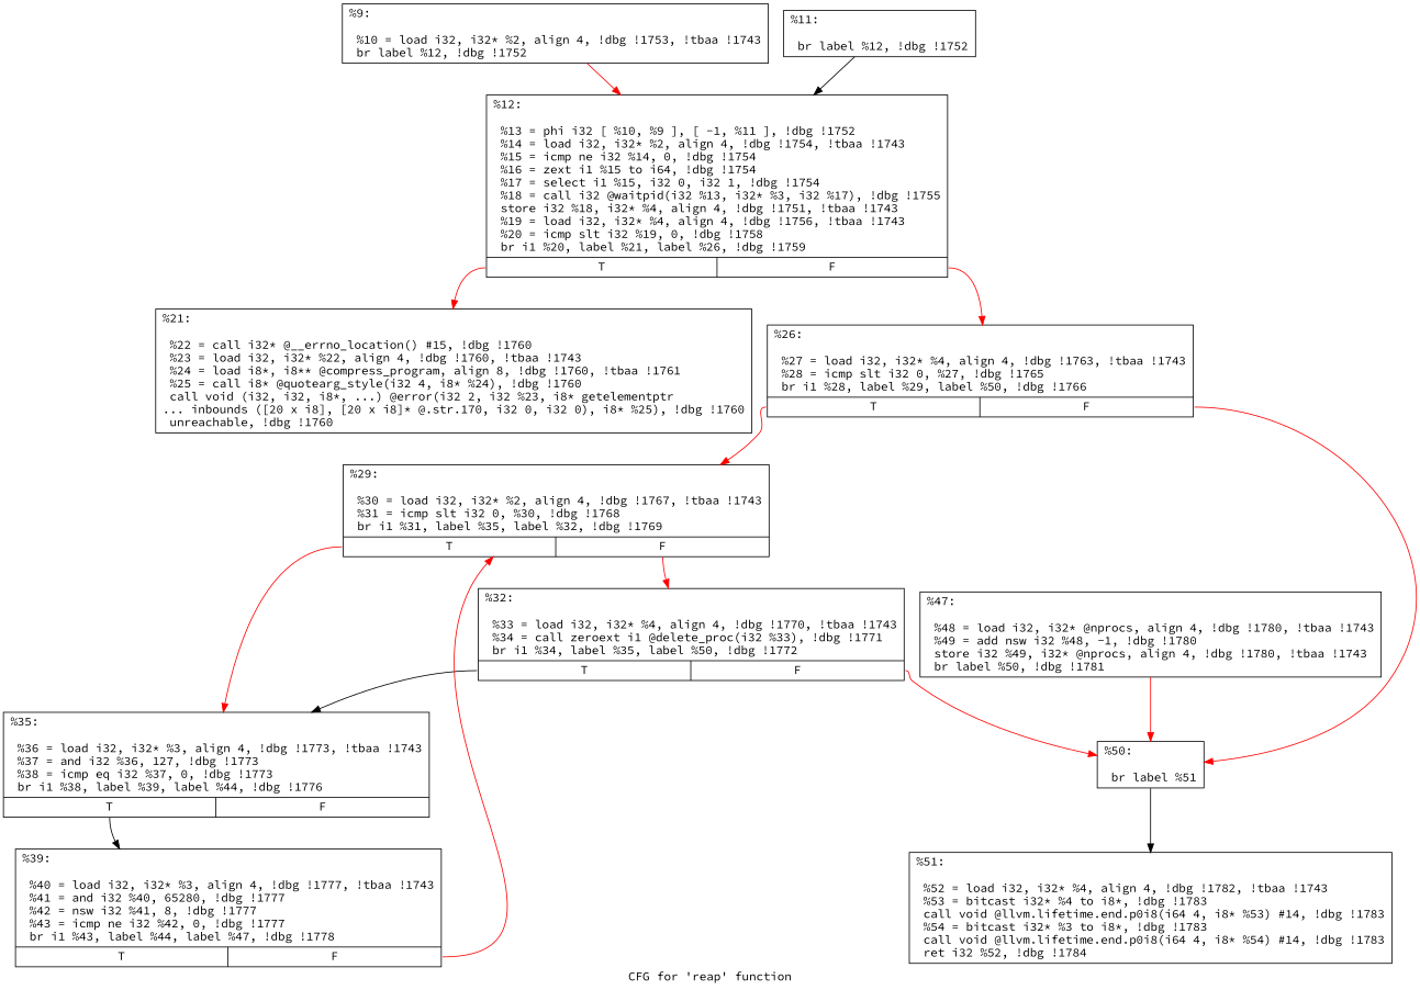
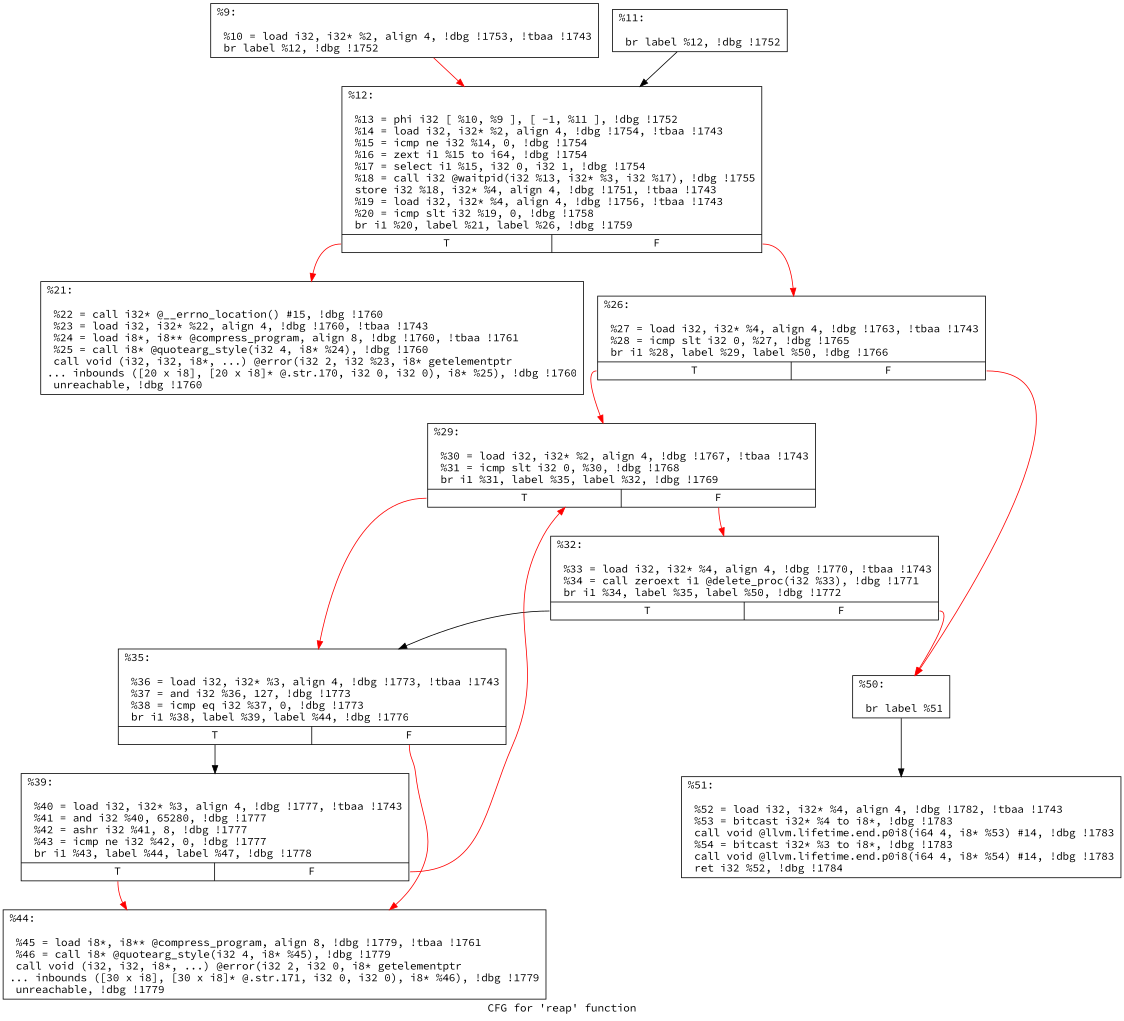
  digraph {
    fontname="Source Code Pro"
    label="CFG for 'reap' function"
    node [fontname="Source Code Pro" shape=record]
    edge [color=red fontname="Source Code Pro" tailport=s0]
    n1 [label="{%9:\l\l  %10 = load i32, i32* %2, align 4, !dbg !1753, !tbaa !1743\l  br label %12, !dbg !1752\l}"]
    n2 [label="{%12:\l\l  %13 = phi i32 [ %10, %9 ], [ -1, %11 ], !dbg !1752\l  %14 = load i32, i32* %2, align 4, !dbg !1754, !tbaa !1743\l  %15 = icmp ne i32 %14, 0, !dbg !1754\l  %16 = zext i1 %15 to i64, !dbg !1754\l  %17 = select i1 %15, i32 0, i32 1, !dbg !1754\l  %18 = call i32 @waitpid(i32 %13, i32* %3, i32 %17), !dbg !1755\l  store i32 %18, i32* %4, align 4, !dbg !1751, !tbaa !1743\l  %19 = load i32, i32* %4, align 4, !dbg !1756, !tbaa !1743\l  %20 = icmp slt i32 %19, 0, !dbg !1758\l  br i1 %20, label %21, label %26, !dbg !1759\l|{<s0>T|<s1>F}}"]
    n3 [label="{%11:\l\l  br label %12, !dbg !1752\l}"]
    n4 [label="{%21:\l\l  %22 = call i32* @__errno_location() #15, !dbg !1760\l  %23 = load i32, i32* %22, align 4, !dbg !1760, !tbaa !1743\l  %24 = load i8*, i8** @compress_program, align 8, !dbg !1760, !tbaa !1761\l  %25 = call i8* @quotearg_style(i32 4, i8* %24), !dbg !1760\l  call void (i32, i32, i8*, ...) @error(i32 2, i32 %23, i8* getelementptr\l... inbounds ([20 x i8], [20 x i8]* @.str.170, i32 0, i32 0), i8* %25), !dbg !1760\l  unreachable, !dbg !1760\l}"]
    n5 [label="{%26:\l\l  %27 = load i32, i32* %4, align 4, !dbg !1763, !tbaa !1743\l  %28 = icmp slt i32 0, %27, !dbg !1765\l  br i1 %28, label %29, label %50, !dbg !1766\l|{<s0>T|<s1>F}}"]
    n6 [label="{%29:\l\l  %30 = load i32, i32* %2, align 4, !dbg !1767, !tbaa !1743\l  %31 = icmp slt i32 0, %30, !dbg !1768\l  br i1 %31, label %35, label %32, !dbg !1769\l|{<s0>T|<s1>F}}"]
    n7 [label="{%50:\l\l  br label %51\l}"]
    n8 [label="{%35:\l\l  %36 = load i32, i32* %3, align 4, !dbg !1773, !tbaa !1743\l  %37 = and i32 %36, 127, !dbg !1773\l  %38 = icmp eq i32 %37, 0, !dbg !1773\l  br i1 %38, label %39, label %44, !dbg !1776\l|{<s0>T|<s1>F}}"]
    n9 [label="{%32:\l\l  %33 = load i32, i32* %4, align 4, !dbg !1770, !tbaa !1743\l  %34 = call zeroext i1 @delete_proc(i32 %33), !dbg !1771\l  br i1 %34, label %35, label %50, !dbg !1772\l|{<s0>T|<s1>F}}"]
    n10 [label="{%51:\l\l  %52 = load i32, i32* %4, align 4, !dbg !1782, !tbaa !1743\l  %53 = bitcast i32* %4 to i8*, !dbg !1783\l  call void @llvm.lifetime.end.p0i8(i64 4, i8* %53) #14, !dbg !1783\l  %54 = bitcast i32* %3 to i8*, !dbg !1783\l  call void @llvm.lifetime.end.p0i8(i64 4, i8* %54) #14, !dbg !1783\l  ret i32 %52, !dbg !1784\l}"]
-   n11 [label="{%39:\l\l  %40 = load i32, i32* %3, align 4, !dbg !1777, !tbaa !1743\l  %41 = and i32 %40, 65280, !dbg !1777\l  %42 = nsw i32 %41, 8, !dbg !1777\l  %43 = icmp ne i32 %42, 0, !dbg !1777\l  br i1 %43, label %44, label %47, !dbg !1778\l|{<s0>T|<s1>F}}"]
-   n13 [label="{%47:\l\l  %48 = load i32, i32* @nprocs, align 4, !dbg !1780, !tbaa !1743\l  %49 = add nsw i32 %48, -1, !dbg !1780\l  store i32 %49, i32* @nprocs, align 4, !dbg !1780, !tbaa !1743\l  br label %50, !dbg !1781\l}"]
+   n11 [label="{%39:\l\l  %40 = load i32, i32* %3, align 4, !dbg !1777, !tbaa !1743\l  %41 = and i32 %40, 65280, !dbg !1777\l  %42 = ashr i32 %41, 8, !dbg !1777\l  %43 = icmp ne i32 %42, 0, !dbg !1777\l  br i1 %43, label %44, label %47, !dbg !1778\l|{<s0>T|<s1>F}}"]
+   n12 [label="{%44:\l\l  %45 = load i8*, i8** @compress_program, align 8, !dbg !1779, !tbaa !1761\l  %46 = call i8* @quotearg_style(i32 4, i8* %45), !dbg !1779\l  call void (i32, i32, i8*, ...) @error(i32 2, i32 0, i8* getelementptr\l... inbounds ([30 x i8], [30 x i8]* @.str.171, i32 0, i32 0), i8* %46), !dbg !1779\l  unreachable, !dbg !1779\l}"]
    n1 -> n2
    n2 -> n4
    n2 -> n5 [tailport=s1]
    n3 -> n2 [color=black]
    n5 -> n6
    n5 -> n7 [tailport=s1]
    n6 -> n8
    n6 -> n9 [tailport=s1]
    n7 -> n10 [color=black]
    n8 -> n11 [color=black]
+   n8 -> n12 [tailport=s1]
    n9 -> n7 [tailport=s1]
    n9 -> n8 [color=black]
    n11 -> n6 [tailport=s1]
-   n13 -> n7
+   n11 -> n12
  }
